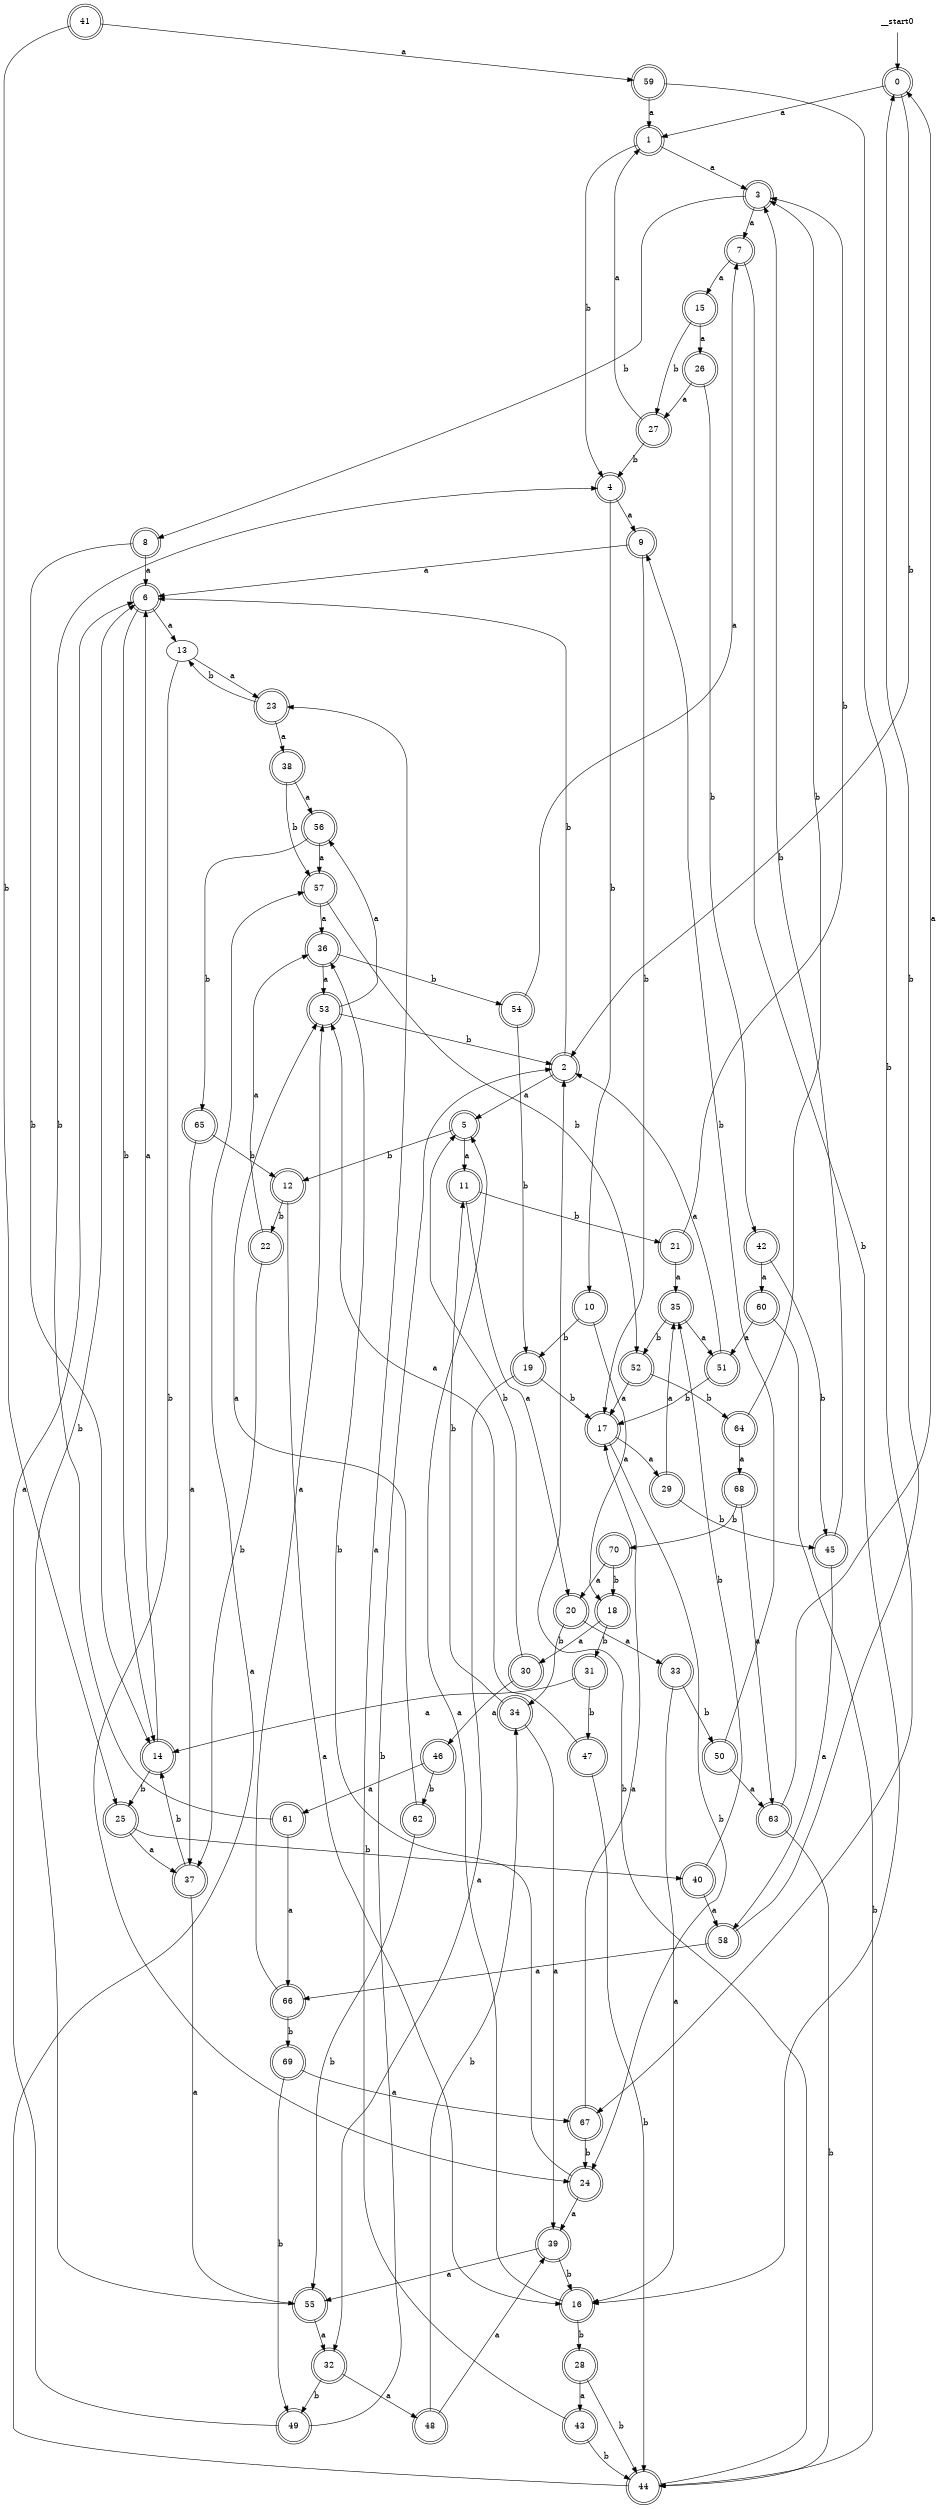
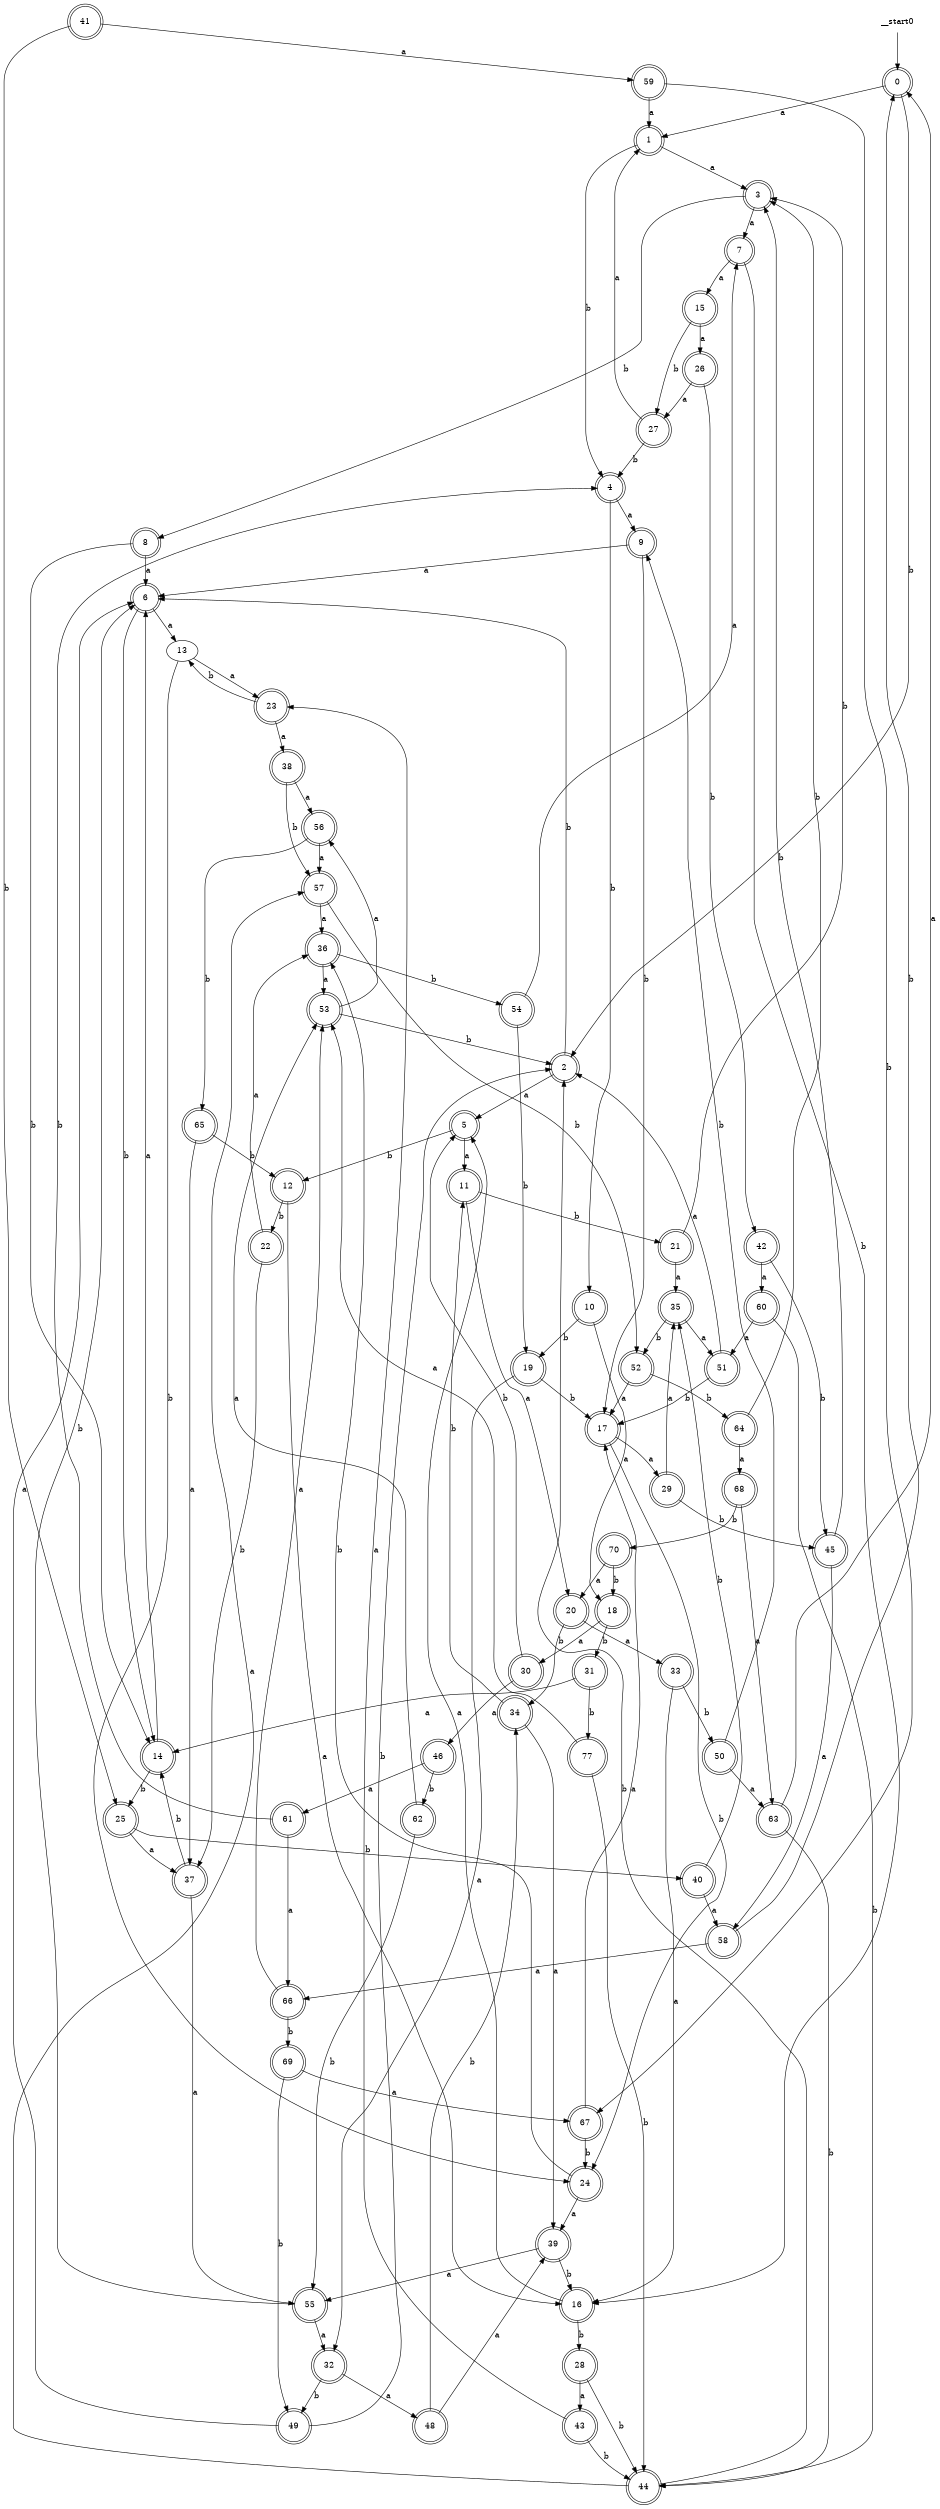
  digraph {
    node [shape=doublecircle]
    __start0 [shape=none]
    0
    1
    2
    3
    4
    5
    6
    7
    8
    9
    10
    11
    12
    13 [shape=""]
    14
    15
    16
    17
    18
    19
    20
    21
    22
    23
    24
    25
    26
    27
    28
    29
    30
    31
    32
    33
    34
    35
    36
    37
    38
    39
    40
    42
    43
    44
    45
    46
-   47
+   47 [label=77]
    48
    49
    50
    51
    52
    53
    54
    55
    56
    57
    58
    41
    59
    60
    61
    62
    63
    64
    65
    66
    67
    68
    69
    70
    __start0 -> 0
    0 -> 1 [label=a]
    0 -> 2 [label=b]
    1 -> 3 [label=a]
    1 -> 4 [label=b]
    2 -> 5 [label=a]
    2 -> 6 [label=b]
    3 -> 7 [label=a]
    3 -> 8 [label=b]
    4 -> 9 [label=a]
    4 -> 10 [label=b]
    5 -> 11 [label=a]
    5 -> 12 [label=b]
    6 -> 13 [label=a]
    6 -> 14 [label=b]
    7 -> 15 [label=a]
    7 -> 16 [label=b]
    8 -> 6 [label=a]
    8 -> 14 [label=b]
    9 -> 6 [label=a]
    9 -> 17 [label=b]
    10 -> 18 [label=a]
    10 -> 19 [label=b]
    11 -> 20 [label=a]
    11 -> 21 [label=b]
    12 -> 16 [label=a]
    12 -> 22 [label=b]
    13 -> 23 [label=a]
    13 -> 24 [label=b]
    14 -> 6 [label=a]
    14 -> 25 [label=b]
    15 -> 26 [label=a]
    15 -> 27 [label=b]
    16 -> 5 [label=a]
    16 -> 28 [label=b]
    17 -> 24 [label=b]
    17 -> 29 [label=a]
    18 -> 30 [label=a]
    18 -> 31 [label=b]
    19 -> 17 [label=b]
    19 -> 32 [label=a]
    20 -> 33 [label=a]
    20 -> 34 [label=b]
    21 -> 3 [label=b]
    21 -> 35 [label=a]
    22 -> 36 [label=a]
    22 -> 37 [label=b]
    23 -> 13 [label=b]
    23 -> 38 [label=a]
    24 -> 36 [label=b]
    24 -> 39 [label=a]
    25 -> 37 [label=a]
    25 -> 40 [label=b]
    26 -> 27 [label=a]
    26 -> 42 [label=b]
    27 -> 1 [label=a]
    27 -> 4 [label=b]
    28 -> 43 [label=a]
    28 -> 44 [label=b]
    29 -> 35 [label=a]
    29 -> 45 [label=b]
    30 -> 5 [label=b]
    30 -> 46 [label=a]
    31 -> 14 [label=a]
    31 -> 47 [label=b]
    32 -> 48 [label=a]
    32 -> 49 [label=b]
    33 -> 16 [label=a]
    33 -> 50 [label=b]
    34 -> 11 [label=b]
    34 -> 39 [label=a]
    35 -> 51 [label=a]
    35 -> 52 [label=b]
    36 -> 53 [label=a]
    36 -> 54 [label=b]
    37 -> 14 [label=b]
    37 -> 55 [label=a]
    38 -> 56 [label=a]
    38 -> 57 [label=b]
    39 -> 16 [label=b]
    39 -> 55 [label=a]
    40 -> 35 [label=b]
    40 -> 58 [label=a]
    42 -> 45 [label=b]
    42 -> 60 [label=a]
    43 -> 23 [label=a]
    43 -> 44 [label=b]
    44 -> 2 [label=b]
    44 -> 57 [label=a]
    45 -> 3 [label=b]
    45 -> 58 [label=a]
    46 -> 61 [label=a]
    46 -> 62 [label=b]
    47 -> 44 [label=b]
    47 -> 53 [label=a]
    48 -> 34 [label=b]
    48 -> 39 [label=a]
    49 -> 2 [label=b]
    49 -> 6 [label=a]
    50 -> 9 [label=b]
    50 -> 63 [label=a]
    51 -> 2 [label=a]
    51 -> 17 [label=b]
    52 -> 17 [label=a]
    52 -> 64 [label=b]
    53 -> 2 [label=b]
    53 -> 56 [label=a]
    54 -> 7 [label=a]
    54 -> 19 [label=b]
    55 -> 6 [label=b]
    55 -> 32 [label=a]
    56 -> 57 [label=a]
    56 -> 65 [label=b]
    57 -> 36 [label=a]
    57 -> 52 [label=b]
    58 -> 0 [label=b]
    58 -> 66 [label=a]
    41 -> 25 [label=b]
    41 -> 59 [label=a]
    59 -> 1 [label=a]
    59 -> 67 [label=b]
    60 -> 44 [label=b]
    60 -> 51 [label=a]
    61 -> 4 [label=b]
    61 -> 66 [label=a]
    62 -> 53 [label=a]
    62 -> 55 [label=b]
    63 -> 0 [label=a]
    63 -> 44 [label=b]
    64 -> 3 [label=b]
    64 -> 68 [label=a]
    65 -> 12 [label=b]
    65 -> 37 [label=a]
    66 -> 53 [label=a]
    66 -> 69 [label=b]
    67 -> 17 [label=a]
    67 -> 24 [label=b]
    68 -> 63 [label=a]
    68 -> 70 [label=b]
    69 -> 49 [label=b]
    69 -> 67 [label=a]
    70 -> 18 [label=b]
    70 -> 20 [label=a]
  }
